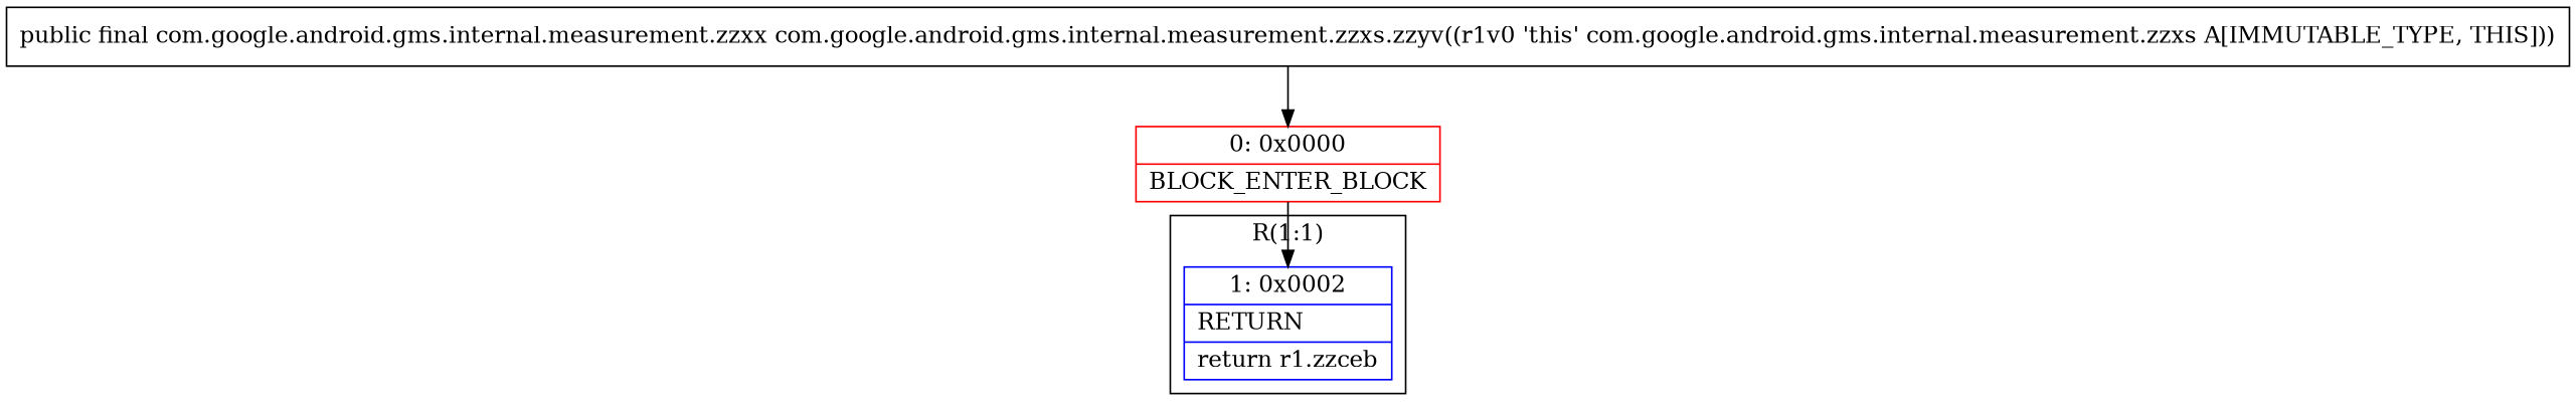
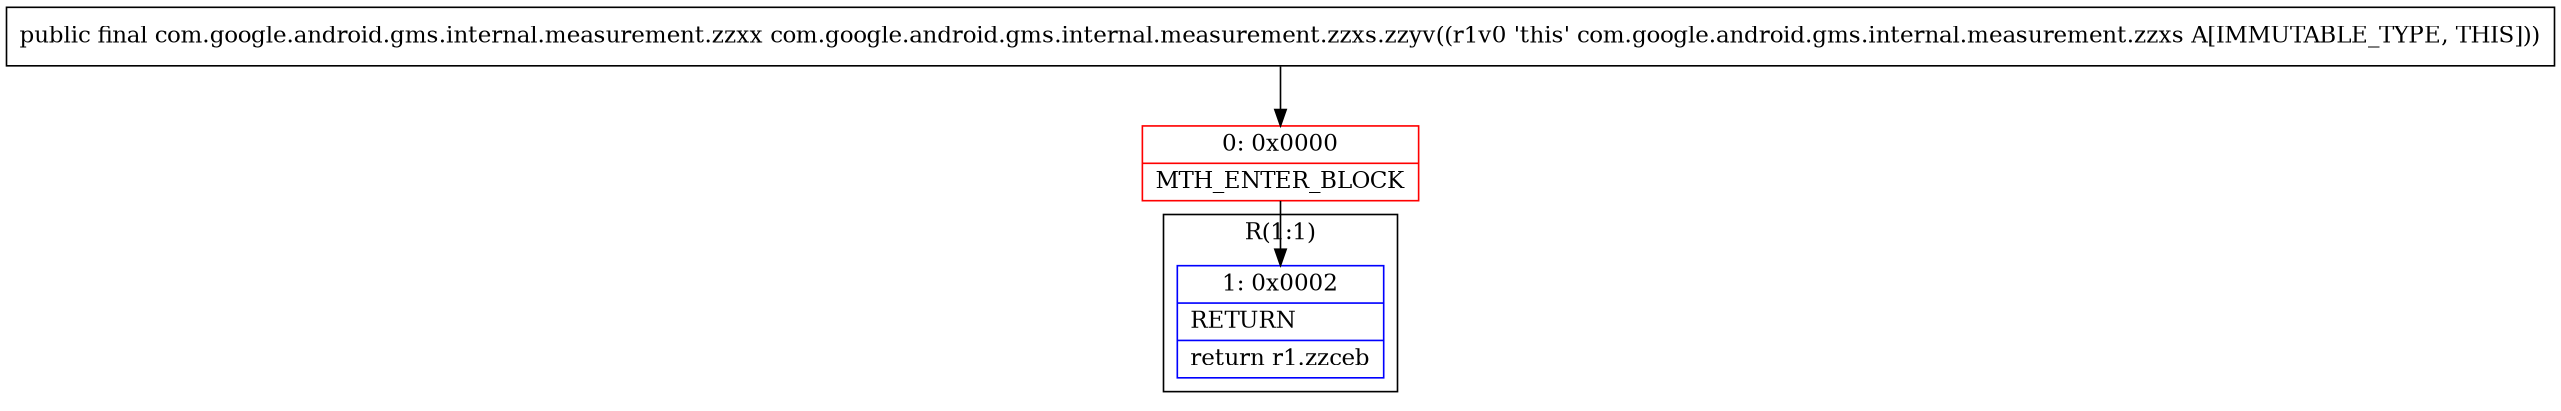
  digraph {
    node [shape=record]
    n1 [color=blue label="{1\:\ 0x0002|RETURN\l|return r1.zzceb\l}"]
-   n2 [color=red label="{0\:\ 0x0000|BLOCK_ENTER_BLOCK\l}"]
+   n2 [color=red label="{0\:\ 0x0000|MTH_ENTER_BLOCK\l}"]
    n3 [label="{public final com.google.android.gms.internal.measurement.zzxx com.google.android.gms.internal.measurement.zzxs.zzyv((r1v0 'this' com.google.android.gms.internal.measurement.zzxs A[IMMUTABLE_TYPE, THIS])) }"]
    subgraph cluster_1 {
      label="R(1:1)"
      n1
    }
    n2 -> n1
    n3 -> n2
  }
